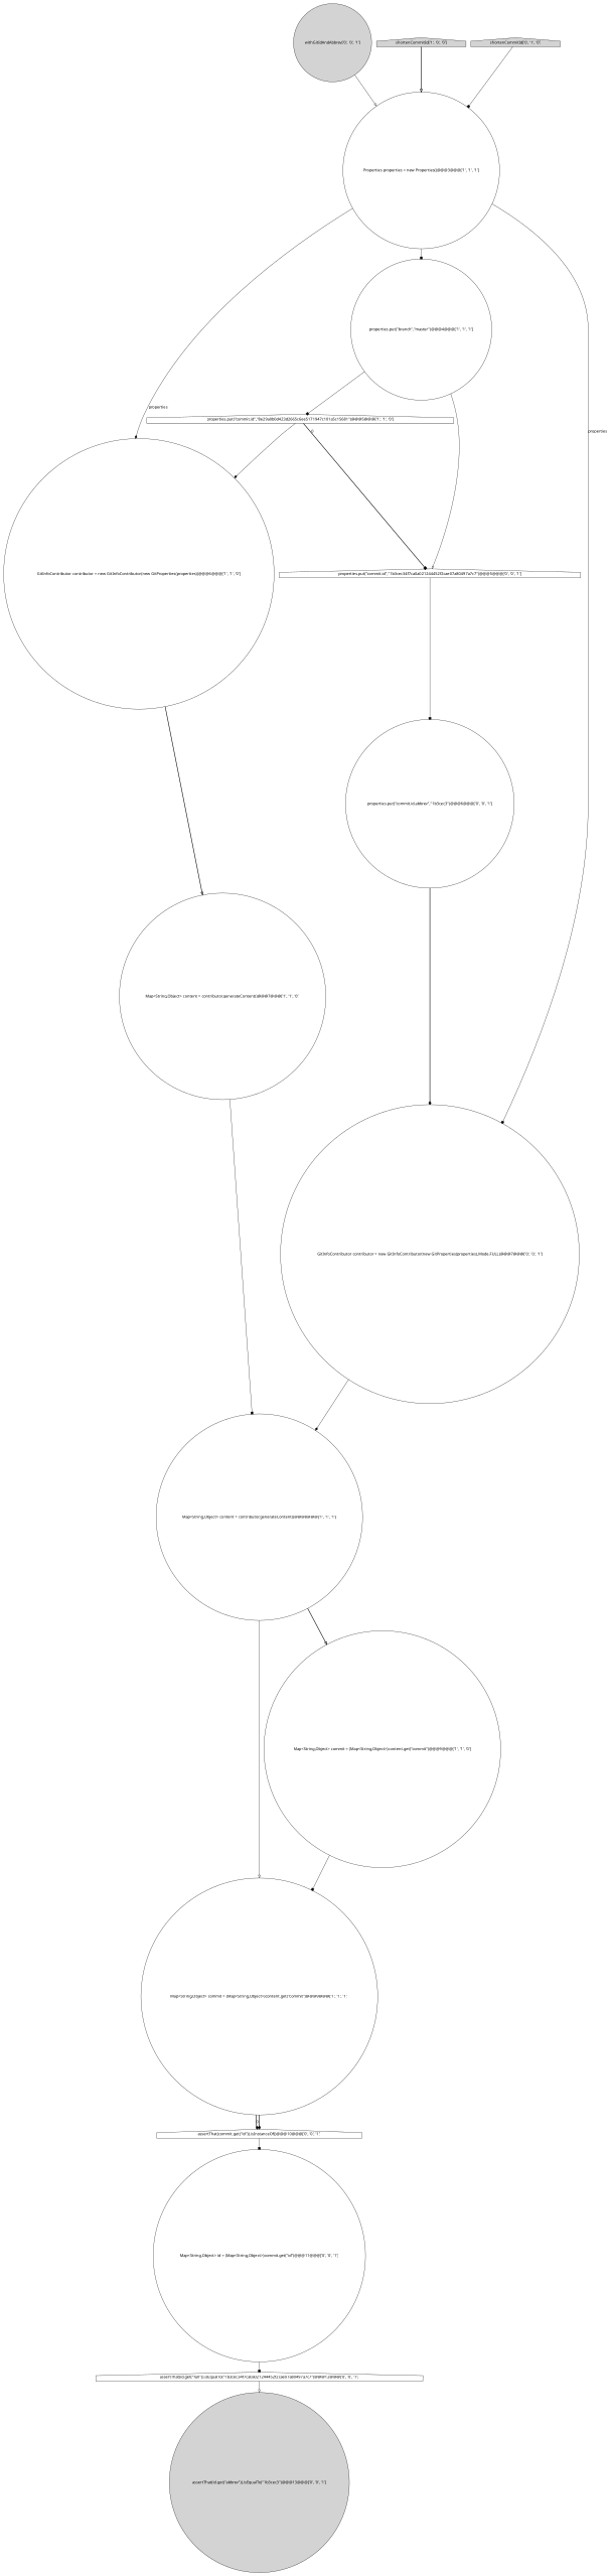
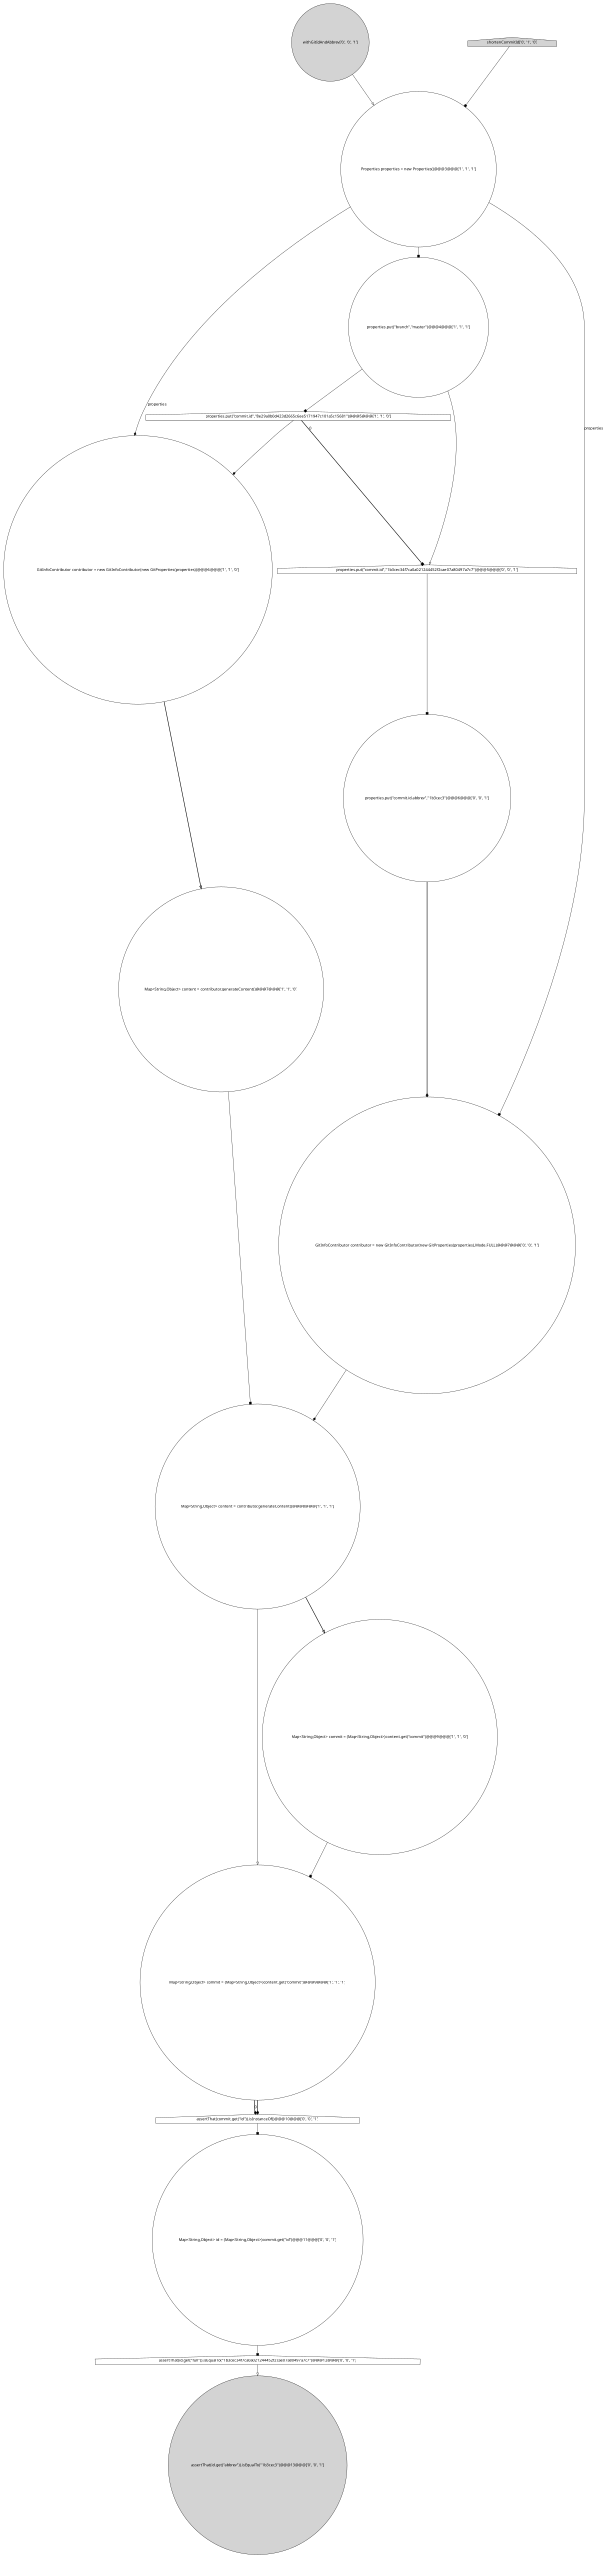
  digraph {
    fontname="Noto Sans"
    node [fillcolor=white shape=circle style=filled fontname="Noto Sans"]
    edge [style=solid arrowhead=box fontname="Noto Sans"]
    n1 [fillcolor=lightgray label="withGitIdAndAbbrev['0', '0', '1']"]
    n2 [label="Properties properties = new Properties()@@@3@@@['1', '1', '1']"]
    n3 [label="GitInfoContributor contributor = new GitInfoContributor(new GitProperties(properties))@@@6@@@['1', '1', '0']"]
    n4 [label="Map<String,Object> content = contributor.generateContent()@@@7@@@['1', '1', '0']"]
    n5 [label="Map<String,Object> content = contributor.generateContent()@@@8@@@['1', '1', '1']"]
    n6 [label="Map<String,Object> commit = (Map<String,Object>)content.get(\"commit\")@@@9@@@['1', '1', '1']"]
    n7 [label="Map<String,Object> commit = (Map<String,Object>)content.get(\"commit\")@@@9@@@['1', '1', '0']"]
    n8 [fillcolor=lightgray label="assertThat(id.get(\"abbrev\")).isEqualTo(\"1b3cec3\")@@@13@@@['0', '0', '1']"]
    n9 [label="GitInfoContributor contributor = new GitInfoContributor(new GitProperties(properties),Mode.FULL)@@@7@@@['0', '0', '1']"]
    n10 [label="properties.put(\"branch\",\"master\")@@@4@@@['1', '1', '1']"]
    n11 [label="properties.put(\"commit.id\",\"8e29a0b0d423d2665c6ee5171947c101a5c15681\")@@@5@@@['1', '1', '0']" shape=house]
    n12 [label="properties.put(\"commit.id\",\"1b3cec34f7ca0a021244452f2cae07a80497a7c7\")@@@5@@@['0', '0', '1']" shape=house]
    n13 [label="Map<String,Object> id = (Map<String,Object>)commit.get(\"id\")@@@11@@@['0', '0', '1']"]
    n14 [label="assertThat(id.get(\"full\")).isEqualTo(\"1b3cec34f7ca0a021244452f2cae07a80497a7c7\")@@@12@@@['0', '0', '1']" shape=house]
-   n15 [fillcolor=lightgray label="shortenCommitId['1', '0', '0']" shape=house]
    n16 [label="properties.put(\"commit.id.abbrev\",\"1b3cec3\")@@@6@@@['0', '0', '1']"]
    n17 [fillcolor=lightgray label="shortenCommitId['0', '1', '0']" shape=house]
    n18 [label="assertThat(commit.get(\"id\")).isInstanceOf()@@@10@@@['0', '0', '1']" shape=house]
    n1 -> n2 [arrowhead=onormal]
    n2 -> n3 [label=properties arrowhead=diamond]
    n2 -> n9 [label=properties]
    n2 -> n10
    n3 -> n4 [style=bold arrowhead=onormal]
    n4 -> n5
    n5 -> n6 [arrowhead=onormal]
    n5 -> n7 [style=bold arrowhead=onormal]
    n6 -> n18 [label=0 style=bold arrowhead=diamond]
    n6 -> n18 [style=bold arrowhead=diamond]
    n7 -> n6
    n9 -> n5 [arrowhead=diamond]
    n10 -> n11
    n10 -> n12 [arrowhead=onormal]
    n11 -> n3 [arrowhead=diamond]
    n11 -> n12 [label=0 style=bold]
    n12 -> n16
    n13 -> n14
    n14 -> n8 [arrowhead=onormal]
-   n15 -> n2 [style=bold arrowhead=onormal]
    n16 -> n9 [style=bold arrowhead=diamond]
    n17 -> n2
    n18 -> n13
  }
